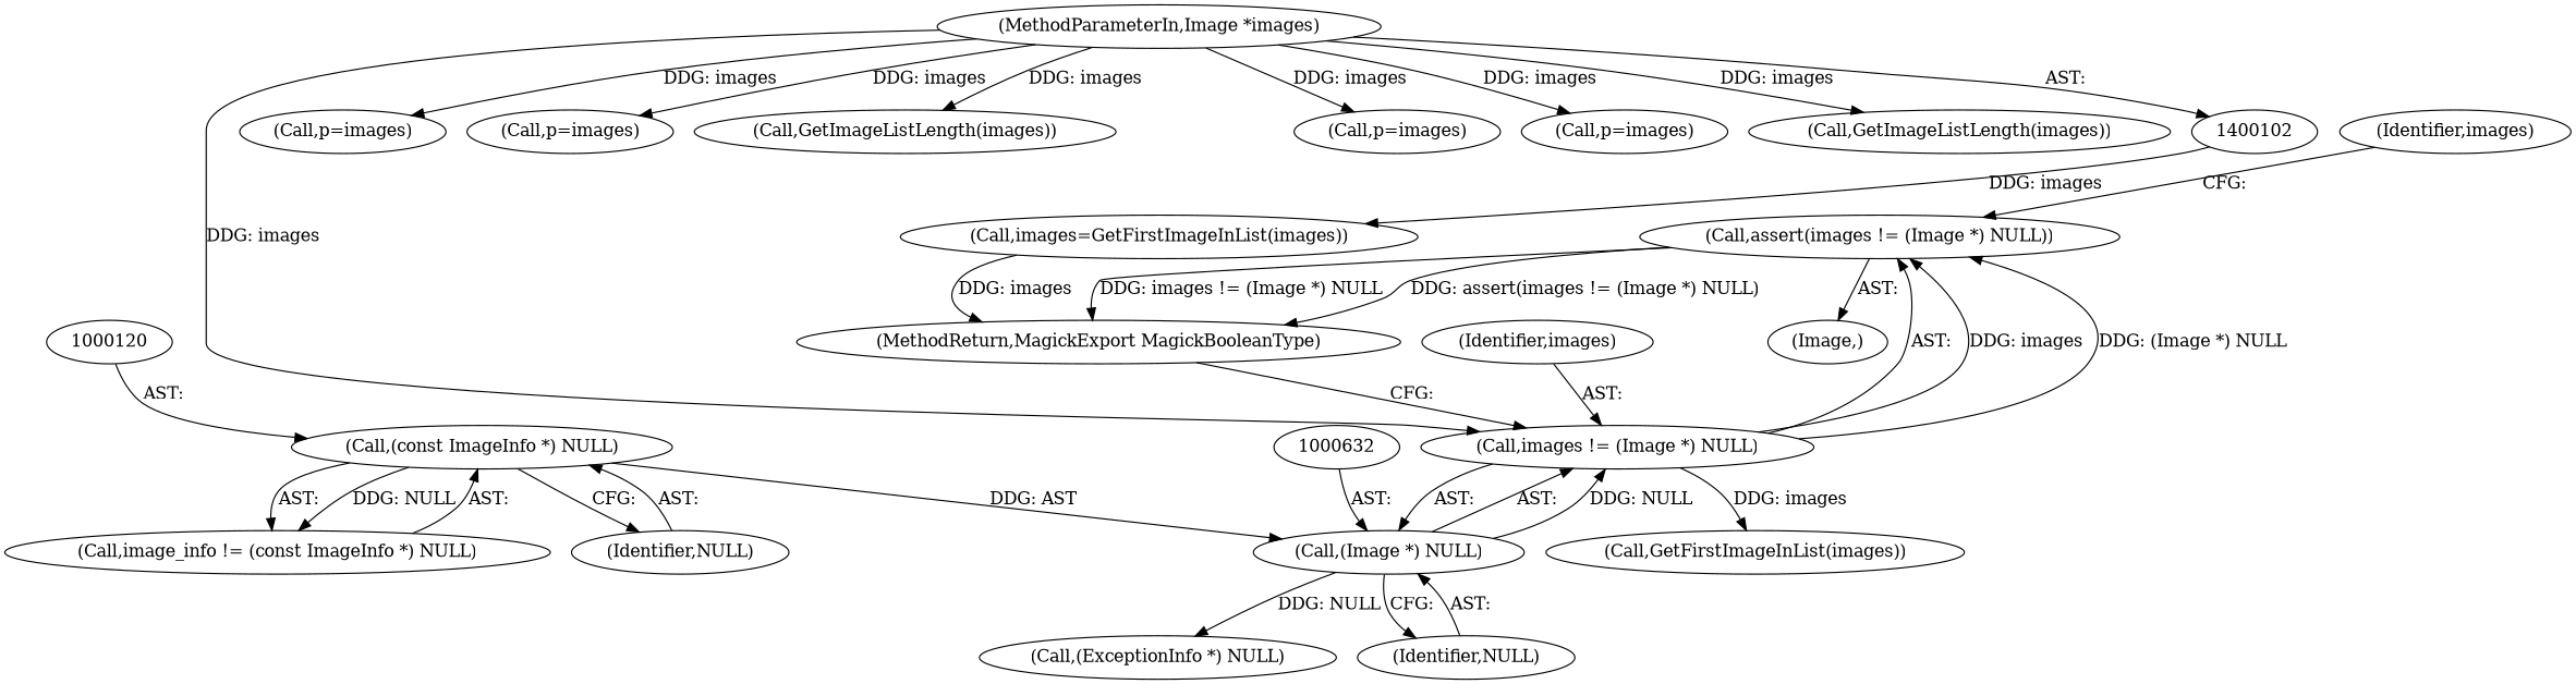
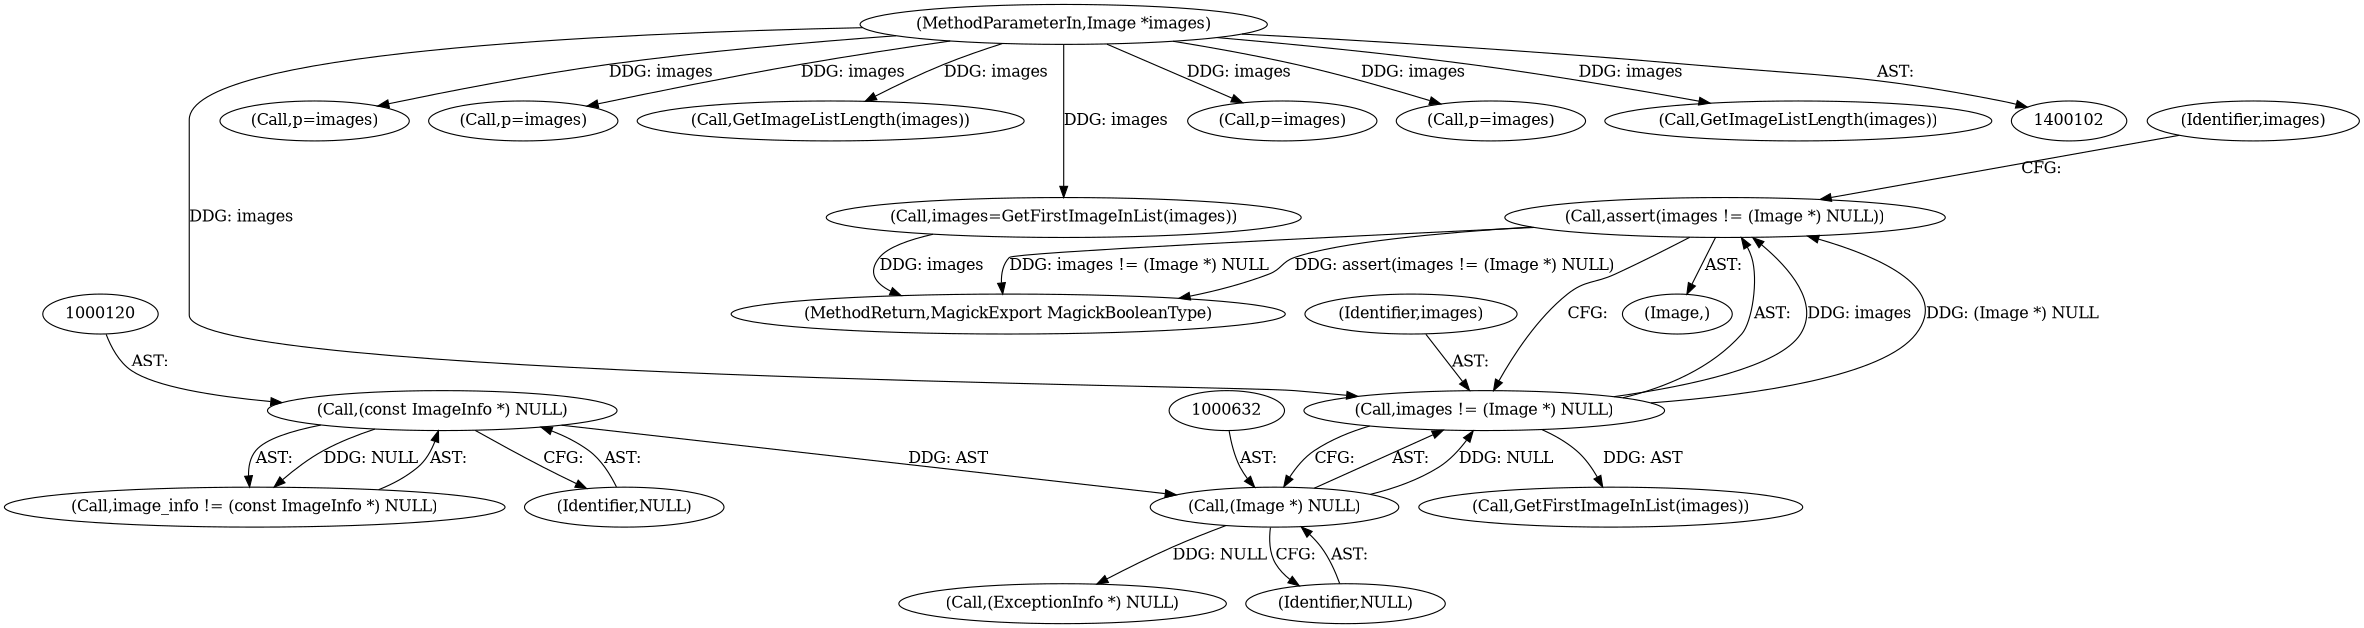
  digraph {
    n1 [label="(Call,assert(images != (Image *) NULL))"]
    n2 [label="(Call,images != (Image *) NULL)"]
    n3 [label="(Image,)"]
    n4 [label="(MethodReturn,MagickExport MagickBooleanType)"]
    n5 [label="(Call,(Image *) NULL)"]
    n6 [label="(Call,GetFirstImageInList(images))"]
    n7 [label="(Call,(ExceptionInfo *) NULL)"]
    n8 [label="(Identifier,NULL)"]
    n9 [label="(MethodParameterIn,Image *images)"]
    n10 [label="(Call,p=images)"]
    n11 [label="(Call,p=images)"]
    n12 [label="(Call,GetImageListLength(images))"]
    n13 [label="(Call,images=GetFirstImageInList(images))"]
    n14 [label="(Call,p=images)"]
    n15 [label="(Call,p=images)"]
    n16 [label="(Call,GetImageListLength(images))"]
    n17 [label=1400102]
    n18 [label="(Call,(const ImageInfo *) NULL)"]
    n19 [label="(Call,image_info != (const ImageInfo *) NULL)"]
    n20 [label="(Identifier,NULL)"]
    n21 [label="(Identifier,images)"]
    n22 [label="(Identifier,images)"]
    n23 [label=1000632]
    1000120
-   n4 -> n2 [label="CFG: "]
+   n1 -> n2 [label="CFG: "]
    n1 -> n3 [label="AST: "]
    n1 -> n4 [label="DDG: images != (Image *) NULL"]
    n1 -> n4 [label="DDG: assert(images != (Image *) NULL)"]
    n2 -> n1 [label="AST: "]
    n2 -> n1 [label="DDG: images"]
    n2 -> n1 [label="DDG: (Image *) NULL"]
-   n2 -> n5 [label="AST: "]
-   n2 -> n6 [label="DDG: images"]
+   n2 -> n5 [label="CFG: "]
+   n2 -> n6 [label="DDG: AST"]
    n5 -> n2 [label="AST: "]
    n5 -> n2 [label="DDG: NULL"]
    n5 -> n7 [label="DDG: NULL"]
    n5 -> n8 [label="CFG: "]
    n8 -> n5 [label="AST: "]
    n9 -> n2 [label="DDG: images"]
    n9 -> n10 [label="DDG: images"]
    n9 -> n11 [label="DDG: images"]
    n9 -> n12 [label="DDG: images"]
-   n17 -> n13 [label="DDG: images"]
+   n9 -> n13 [label="DDG: images"]
    n9 -> n14 [label="DDG: images"]
    n9 -> n15 [label="DDG: images"]
    n9 -> n16 [label="DDG: images"]
    n9 -> n17 [label="AST: "]
    n13 -> n4 [label="DDG: images"]
    n18 -> n5 [label="DDG: AST"]
    n18 -> n19 [label="AST: "]
    n18 -> n19 [label="DDG: NULL"]
    n18 -> n20 [label="CFG: "]
    n19 -> n18 [label="AST: "]
    n20 -> n18 [label="AST: "]
    n21 -> n1 [label="CFG: "]
    n22 -> n2 [label="AST: "]
    n23 -> n5 [label="AST: "]
    1000120 -> n18 [label="AST: "]
  }
